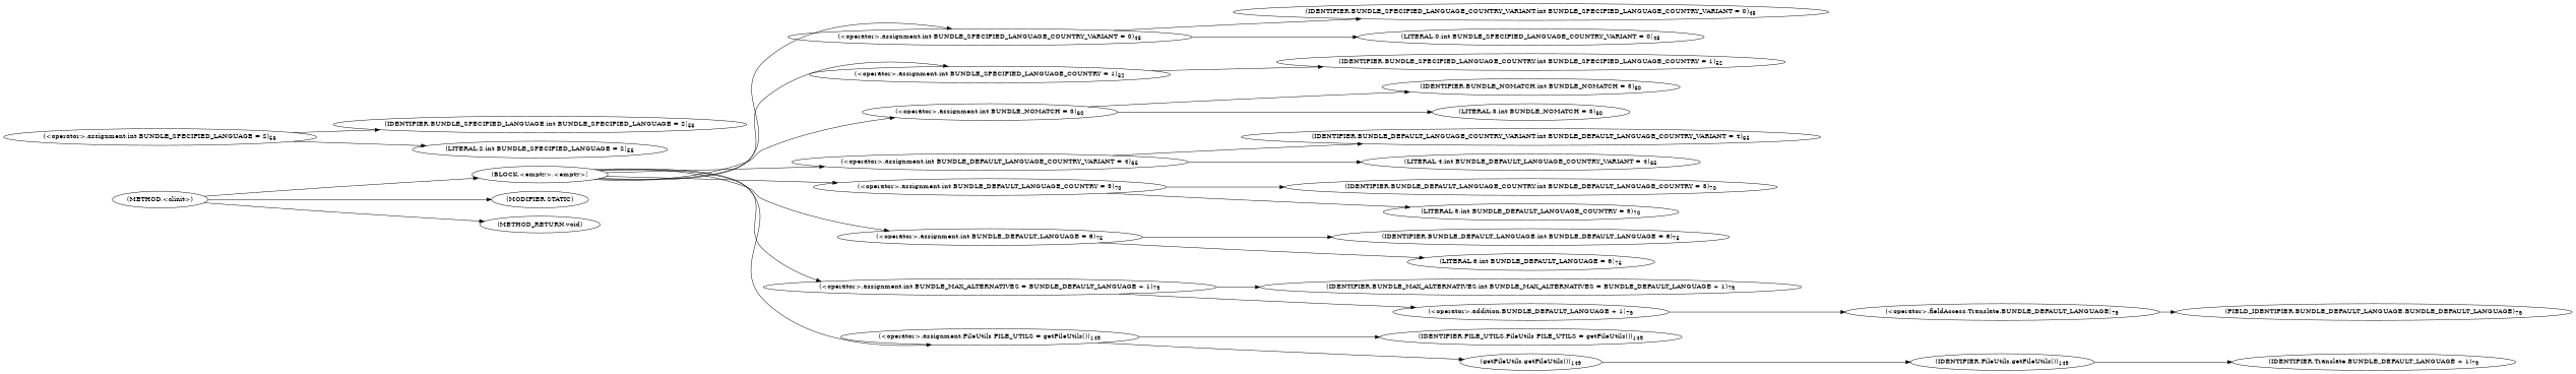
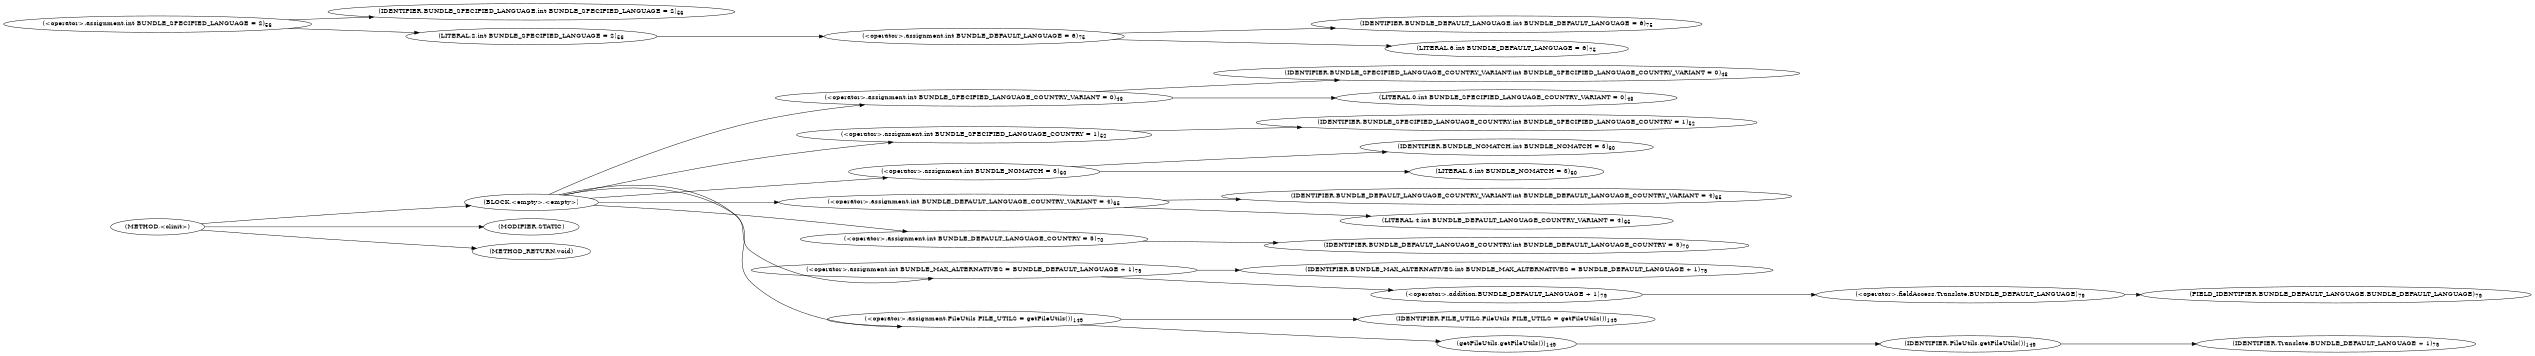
  digraph {
    rankdir=LR
    n1 [label=<(METHOD,&lt;clinit&gt;)>]
    n2 [label=<(BLOCK,&lt;empty&gt;,&lt;empty&gt;)>]
    n3 [label=<(MODIFIER,STATIC)>]
    n4 [label=<(METHOD_RETURN,void)>]
    n5 [label=<(&lt;operator&gt;.assignment,int BUNDLE_SPECIFIED_LANGUAGE_COUNTRY_VARIANT = 0)<SUB>48</SUB>>]
    n6 [label=<(&lt;operator&gt;.assignment,int BUNDLE_SPECIFIED_LANGUAGE_COUNTRY = 1)<SUB>52</SUB>>]
    n7 [label=<(&lt;operator&gt;.assignment,int BUNDLE_NOMATCH = 3)<SUB>60</SUB>>]
    n8 [label=<(&lt;operator&gt;.assignment,int BUNDLE_DEFAULT_LANGUAGE_COUNTRY_VARIANT = 4)<SUB>65</SUB>>]
    n9 [label=<(&lt;operator&gt;.assignment,int BUNDLE_DEFAULT_LANGUAGE_COUNTRY = 5)<SUB>70</SUB>>]
    n10 [label=<(&lt;operator&gt;.assignment,int BUNDLE_DEFAULT_LANGUAGE = 6)<SUB>75</SUB>>]
    n11 [label=<(&lt;operator&gt;.assignment,int BUNDLE_MAX_ALTERNATIVES = BUNDLE_DEFAULT_LANGUAGE + 1)<SUB>79</SUB>>]
    n12 [label=<(&lt;operator&gt;.assignment,FileUtils FILE_UTILS = getFileUtils())<SUB>149</SUB>>]
    n13 [label=<(IDENTIFIER,BUNDLE_SPECIFIED_LANGUAGE_COUNTRY_VARIANT,int BUNDLE_SPECIFIED_LANGUAGE_COUNTRY_VARIANT = 0)<SUB>48</SUB>>]
    n14 [label=<(LITERAL,0,int BUNDLE_SPECIFIED_LANGUAGE_COUNTRY_VARIANT = 0)<SUB>48</SUB>>]
    n15 [label=<(IDENTIFIER,BUNDLE_SPECIFIED_LANGUAGE_COUNTRY,int BUNDLE_SPECIFIED_LANGUAGE_COUNTRY = 1)<SUB>52</SUB>>]
    n16 [label=<(&lt;operator&gt;.assignment,int BUNDLE_SPECIFIED_LANGUAGE = 2)<SUB>56</SUB>>]
    n17 [label=<(IDENTIFIER,BUNDLE_SPECIFIED_LANGUAGE,int BUNDLE_SPECIFIED_LANGUAGE = 2)<SUB>56</SUB>>]
    n18 [label=<(LITERAL,2,int BUNDLE_SPECIFIED_LANGUAGE = 2)<SUB>56</SUB>>]
    n19 [label=<(IDENTIFIER,BUNDLE_NOMATCH,int BUNDLE_NOMATCH = 3)<SUB>60</SUB>>]
    n20 [label=<(LITERAL,3,int BUNDLE_NOMATCH = 3)<SUB>60</SUB>>]
    n21 [label=<(IDENTIFIER,BUNDLE_DEFAULT_LANGUAGE_COUNTRY_VARIANT,int BUNDLE_DEFAULT_LANGUAGE_COUNTRY_VARIANT = 4)<SUB>65</SUB>>]
    n22 [label=<(LITERAL,4,int BUNDLE_DEFAULT_LANGUAGE_COUNTRY_VARIANT = 4)<SUB>65</SUB>>]
    n23 [label=<(IDENTIFIER,BUNDLE_DEFAULT_LANGUAGE_COUNTRY,int BUNDLE_DEFAULT_LANGUAGE_COUNTRY = 5)<SUB>70</SUB>>]
-   n24 [label=<(LITERAL,5,int BUNDLE_DEFAULT_LANGUAGE_COUNTRY = 5)<SUB>70</SUB>>]
    n25 [label=<(IDENTIFIER,BUNDLE_DEFAULT_LANGUAGE,int BUNDLE_DEFAULT_LANGUAGE = 6)<SUB>75</SUB>>]
    n26 [label=<(LITERAL,6,int BUNDLE_DEFAULT_LANGUAGE = 6)<SUB>75</SUB>>]
    n27 [label=<(IDENTIFIER,BUNDLE_MAX_ALTERNATIVES,int BUNDLE_MAX_ALTERNATIVES = BUNDLE_DEFAULT_LANGUAGE + 1)<SUB>79</SUB>>]
    n28 [label=<(&lt;operator&gt;.addition,BUNDLE_DEFAULT_LANGUAGE + 1)<SUB>79</SUB>>]
    n29 [label=<(IDENTIFIER,FILE_UTILS,FileUtils FILE_UTILS = getFileUtils())<SUB>149</SUB>>]
    n30 [label=<(getFileUtils,getFileUtils())<SUB>149</SUB>>]
    n31 [label=<(&lt;operator&gt;.fieldAccess,Translate.BUNDLE_DEFAULT_LANGUAGE)<SUB>79</SUB>>]
    n32 [label=<(FIELD_IDENTIFIER,BUNDLE_DEFAULT_LANGUAGE,BUNDLE_DEFAULT_LANGUAGE)<SUB>79</SUB>>]
    n33 [label=<(IDENTIFIER,Translate,BUNDLE_DEFAULT_LANGUAGE + 1)<SUB>79</SUB>>]
    n34 [label=<(IDENTIFIER,FileUtils,getFileUtils())<SUB>149</SUB>>]
    n1 -> n2
    n1 -> n3
    n1 -> n4
    n2 -> n5
    n2 -> n6
    n2 -> n7
    n2 -> n8
    n2 -> n9
-   n2 -> n10
+   n18 -> n10
    n2 -> n11
    n2 -> n12
    n5 -> n13
    n5 -> n14
    n6 -> n15
    n7 -> n19
    n7 -> n20
    n8 -> n21
    n8 -> n22
    n9 -> n23
-   n9 -> n24
    n10 -> n25
    n10 -> n26
    n11 -> n27
    n11 -> n28
    n12 -> n29
    n12 -> n30
    n16 -> n17
    n16 -> n18
    n28 -> n31
    n30 -> n34
    n31 -> n32
    n34 -> n33
  }
